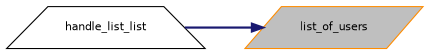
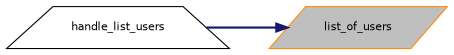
  digraph {
    rankdir=RL
    node [fontname=Helvetica fontsize=10 style=filled]
    n1 [color=darkorange fillcolor=grey75 fontcolor=black height=0.2 label=list_of_users shape=parallelogram width=0.4]
-   n2 [color=black fillcolor=white height=0.2 label=handle_list_list shape=trapezium width=0.4]
+   n2 [color=black fillcolor=white height=0.2 label=handle_list_users shape=trapezium width=0.4]
    n1 -> n2 [color=midnightblue dir=back fontname=Helvetica fontsize=10 labelfontname=Helvetica labelfontsize=10 style=bold]
  }
